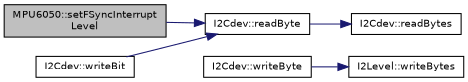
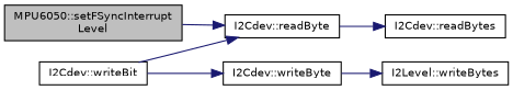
  digraph {
    rankdir=LR
    node [color=black fillcolor=white fontname=Helvetica fontsize=10 shape=record style=filled]
    edge [color=midnightblue fontname=Helvetica fontsize=10 labelfontname=Helvetica labelfontsize=10 style=solid]
    n1 [fillcolor=grey75 fontcolor=black height=0.2 label="MPU6050::setFSyncInterrupt\lLevel" width=0.4]
    n2 [height=0.2 label="I2Cdev::readByte" width=0.4]
    n3 [height=0.2 label="I2Cdev::writeBit" width=0.4]
    n4 [height=0.2 label="I2Cdev::writeByte" width=0.4]
    n5 [height=0.2 label="I2Cdev::readBytes" width=0.4]
    n6 [height=0.2 label="I2Level::writeBytes" width=0.4]
    n1 -> n2
    n2 -> n5
    n3 -> n2
+   n3 -> n4
    n4 -> n6
  }
